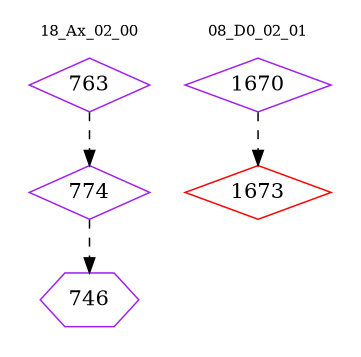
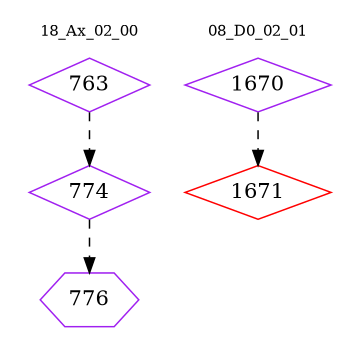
  digraph {
    node [color=purple shape=diamond]
    edge [color=black style=dashed]
    n1 [label=763]
-   n2 [label=746 shape=hexagon]
+   n2 [label=776 shape=hexagon]
    n3 [label=774]
    n4 [label=1670]
-   n5 [color=red label=1673]
+   n5 [color=red label=1671]
    subgraph cluster_1 {
      color=white
      fontsize=10
      label="18_Ax_02_00"
      n1
      n2
      n3
    }
    subgraph cluster_2 {
      color=white
      fontsize=10
      label="08_D0_02_01"
      n4
      n5
    }
    n1 -> n3
    n3 -> n2
    n4 -> n5
  }
